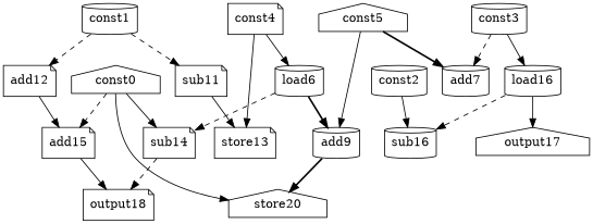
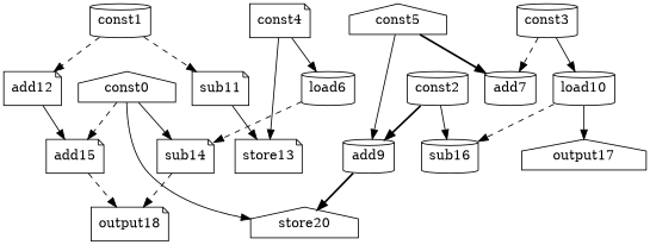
  digraph {
    node [opcode=const shape=cylinder]
    edge [operand=0 style=solid]
    const0 [shape=house]
    sub14 [opcode=sub shape=note]
    add15 [opcode=add shape=note]
    store20 [opcode=store shape=house]
    output18 [opcode=output shape=note]
    const1
    sub11 [opcode=sub shape=note]
    add12 [opcode=add shape=note]
    store13 [opcode=store shape=note]
    const2
    add9 [opcode=add]
    sub16 [opcode=sub]
    const3
    add7 [opcode=add]
-   load10 [opcode=load label=load16]
+   load10 [opcode=load]
    output17 [opcode=output shape=house]
    load6 [opcode=load]
    const4 [shape=note]
    const5 [shape=house]
    const0 -> sub14
    const0 -> add15 [style=dashed]
    const0 -> store20
    sub14 -> output18 [operand=1 style=dashed]
-   add15 -> output18
+   add15 -> output18 [style=dashed]
    const1 -> sub11 [operand=1 style=dashed]
    const1 -> add12 [style=dashed]
    sub11 -> store13
    add12 -> add15 [operand=1]
-   load6 -> add9 [style=bold]
+   const2 -> add9 [style=bold]
    const2 -> sub16 [operand=1]
    add9 -> store20 [operand=1 style=bold]
    const3 -> add7 [style=dashed]
    const3 -> load10
    load10 -> sub16 [style=dashed]
    load10 -> output17
    load6 -> sub14 [operand=1 style=dashed]
    const4 -> store13 [operand=1]
    const4 -> load6
    const5 -> add9 [operand=1]
    const5 -> add7 [operand=1 style=bold]
  }
